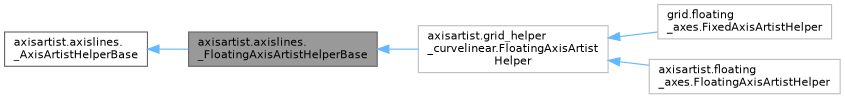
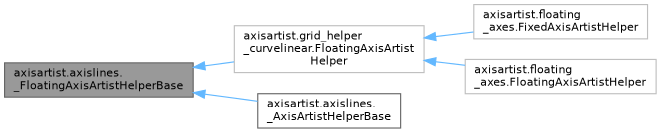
  digraph {
    rankdir=LR
    node [color=grey75 fillcolor=white fontname=Helvetica fontsize=10 shape=box style=filled]
    edge [color=steelblue1 dir=back fontname=Helvetica fontsize=10 labelfontname=Helvetica labelfontsize=10 style=solid]
    n1 [color=gray40 fillcolor=grey60 fontcolor=black height=0.2 label="axisartist.axislines.\l_FloatingAxisArtistHelperBase" width=0.4]
    n2 [height=0.2 label="axisartist.grid_helper\l_curvelinear.FloatingAxisArtist\lHelper" width=0.4]
-   n3 [height=0.2 label="grid.floating\l_axes.FixedAxisArtistHelper" width=0.4]
+   n3 [height=0.2 label="axisartist.floating\l_axes.FixedAxisArtistHelper" width=0.4]
    n4 [height=0.2 label="axisartist.floating\l_axes.FloatingAxisArtistHelper" width=0.4]
    n5 [color=gray40 height=0.2 label="axisartist.axislines.\l_AxisArtistHelperBase" width=0.4]
    n1 -> n2
    n2 -> n3
    n2 -> n4
-   n5 -> n1
+   n1 -> n5
  }
